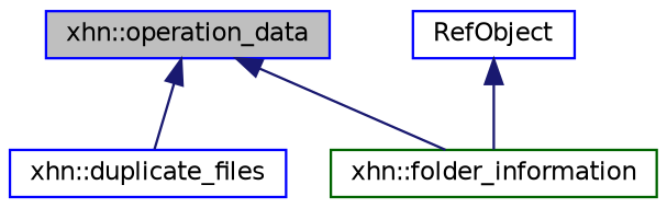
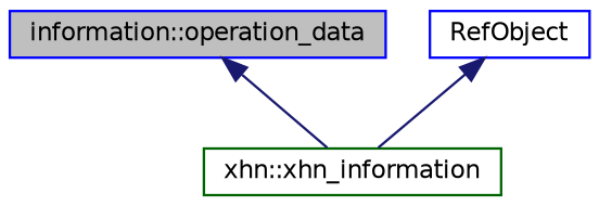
  digraph {
    node [color=blue fillcolor=white fontname=Helvetica fontsize=10 shape=record style=filled]
    edge [color=midnightblue dir=back fontname=Helvetica fontsize=10 labelfontname=Helvetica labelfontsize=10 style=solid]
-   n1 [fillcolor=grey75 fontcolor=black height=0.2 label="xhn::operation_data" width=0.4]
-   n2 [height=0.2 label="xhn::duplicate_files" width=0.4]
-   n3 [color=darkgreen height=0.2 label="xhn::folder_information" width=0.4]
+   n1 [fillcolor=grey75 fontcolor=black height=0.2 label="information::operation_data" width=0.4]
+   n3 [color=darkgreen height=0.2 label="xhn::xhn_information" width=0.4]
    n4 [height=0.2 label=RefObject width=0.4]
-   n1 -> n2
    n1 -> n3
    n4 -> n3
  }
